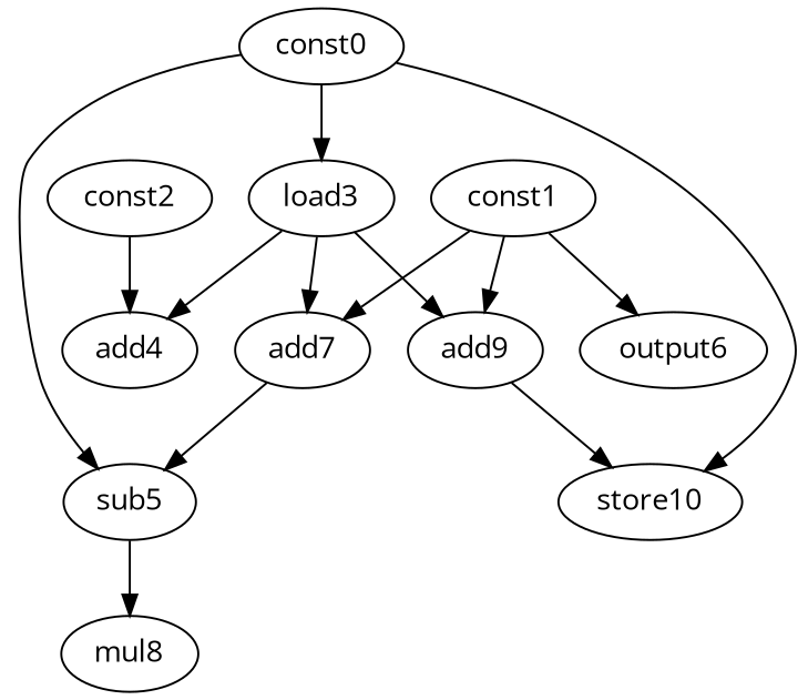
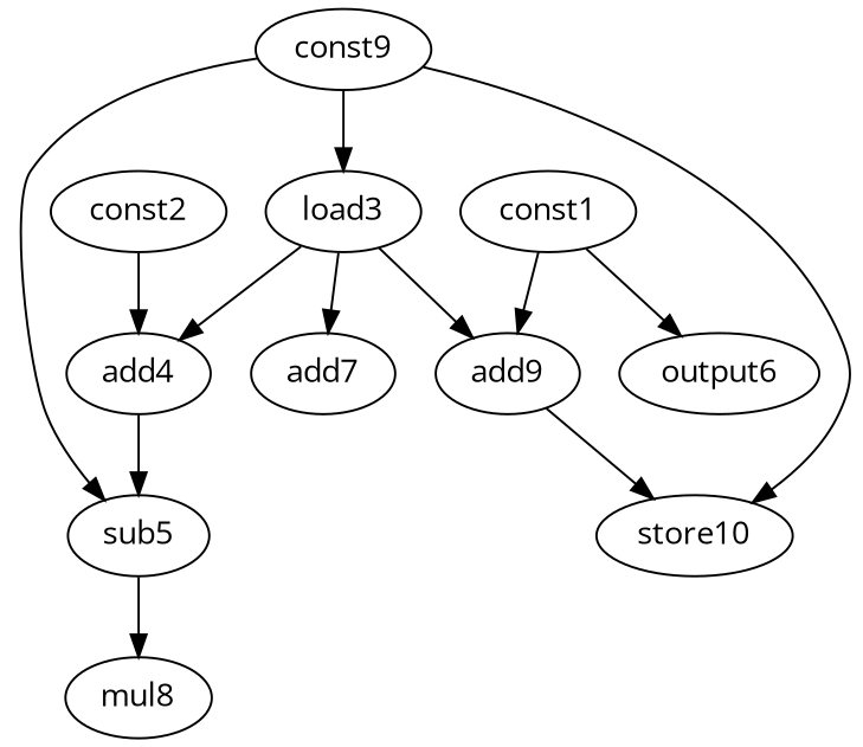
  digraph {
    fontname="Open Sans"
    node [fontname="Open Sans" opcode=const]
    edge [fontname="Open Sans" operand=0]
    load3 [opcode=load]
-   const0
+   const0 [label=const9]
    sub5 [opcode=sub]
    store10 [opcode=store]
    add7 [opcode=add]
    add9 [opcode=add]
    add4 [opcode=add]
    mul8 [opcode=mul]
    output6 [opcode=output]
    const1
    const2
    load3 -> add7 [operand=1]
    load3 -> add9
    load3 -> add4 [operand=1]
    const0 -> load3
    const0 -> sub5
    const0 -> store10
    sub5 -> mul8 [operand=1]
    add9 -> store10 [operand=1]
-   add7 -> sub5 [operand=1]
-   const1 -> add7
+   add4 -> sub5 [operand=1]
    const1 -> add9 [operand=1]
    const1 -> output6
    const2 -> add4
  }
